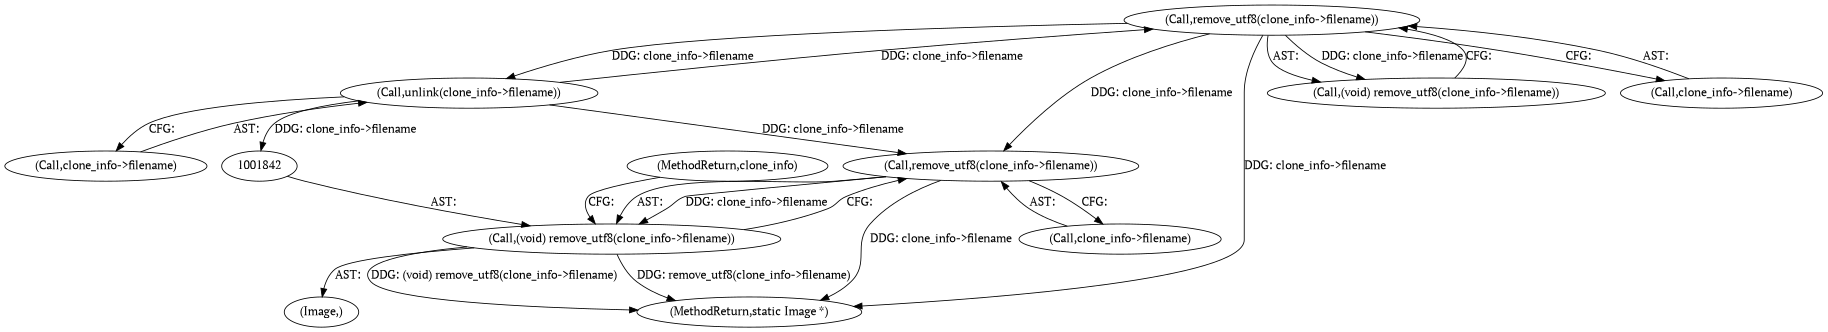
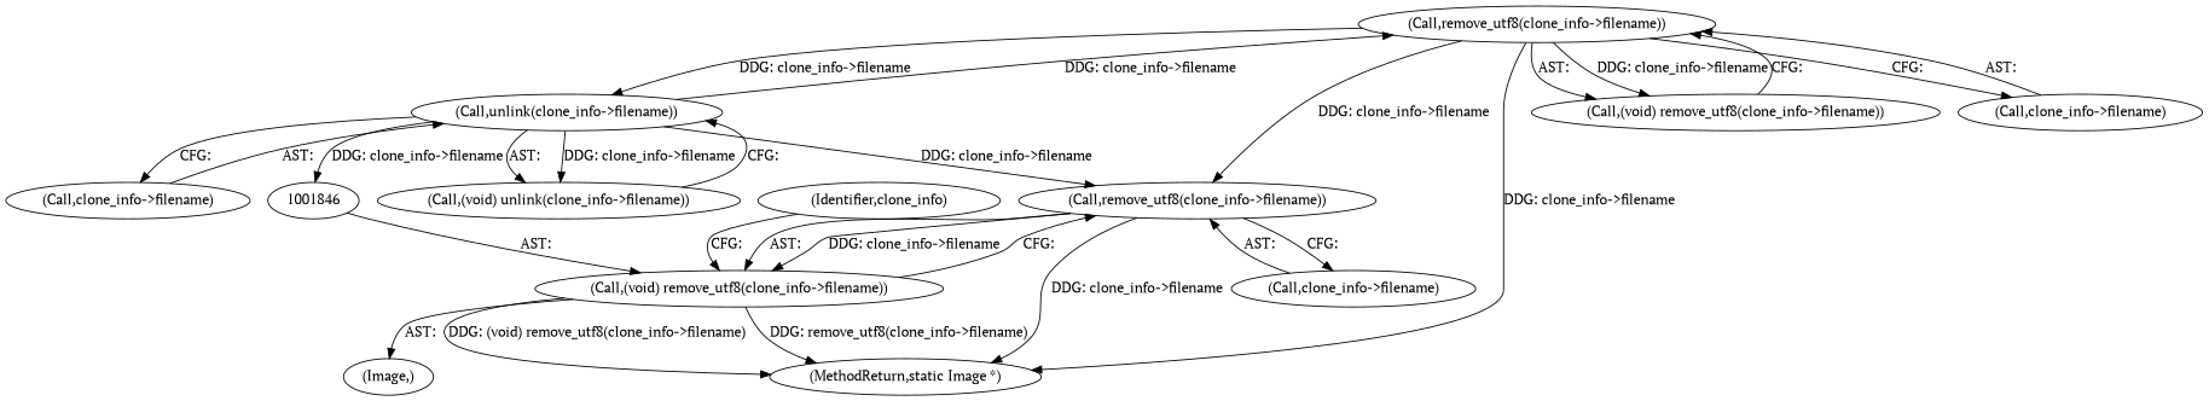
  digraph {
    fontname="PT Serif"
    node [fontname="PT Serif"]
    edge [fontname="PT Serif"]
    n1 [label="(Call,remove_utf8(clone_info->filename))"]
    n2 [label="(Call,(void) remove_utf8(clone_info->filename))"]
    n3 [label="(Call,clone_info->filename)"]
    n4 [label="(MethodReturn,static Image *)"]
    n5 [label="(Image,)"]
    n6 [label="(Call,unlink(clone_info->filename))"]
    n7 [label="(Call,remove_utf8(clone_info->filename))"]
+   n8 [label="(Call,(void) unlink(clone_info->filename))"]
    n9 [label="(Call,clone_info->filename)"]
-   1001842
+   1001842 [label=1001846]
    n11 [label="(Call,(void) remove_utf8(clone_info->filename))"]
    n12 [label="(Call,clone_info->filename)"]
-   n13 [label="(MethodReturn,clone_info)"]
+   n13 [label="(Identifier,clone_info)"]
    n1 -> n2 [label="AST: "]
    n1 -> n2 [label="DDG: clone_info->filename"]
    n1 -> n3 [label="CFG: "]
    n1 -> n4 [label="DDG: clone_info->filename"]
    n2 -> n1 [label="CFG: "]
    n2 -> n4 [label="DDG: (void) remove_utf8(clone_info->filename)"]
    n2 -> n4 [label="DDG: remove_utf8(clone_info->filename)"]
    n2 -> n5 [label="AST: "]
    n3 -> n1 [label="AST: "]
    n6 -> n1 [label="DDG: clone_info->filename"]
    n6 -> n7 [label="DDG: clone_info->filename"]
+   n6 -> n8 [label="AST: "]
+   n6 -> n8 [label="DDG: clone_info->filename"]
    n6 -> n9 [label="CFG: "]
    n6 -> 1001842 [label="DDG: clone_info->filename"]
    n7 -> n1 [label="DDG: clone_info->filename"]
    n7 -> n4 [label="DDG: clone_info->filename"]
    n7 -> n6 [label="DDG: clone_info->filename"]
    n7 -> n11 [label="AST: "]
    n7 -> n11 [label="DDG: clone_info->filename"]
    n7 -> n12 [label="CFG: "]
+   n8 -> n6 [label="CFG: "]
    n9 -> n6 [label="AST: "]
    1001842 -> n2 [label="AST: "]
    n11 -> n7 [label="CFG: "]
    n12 -> n7 [label="AST: "]
    n13 -> n2 [label="CFG: "]
  }
